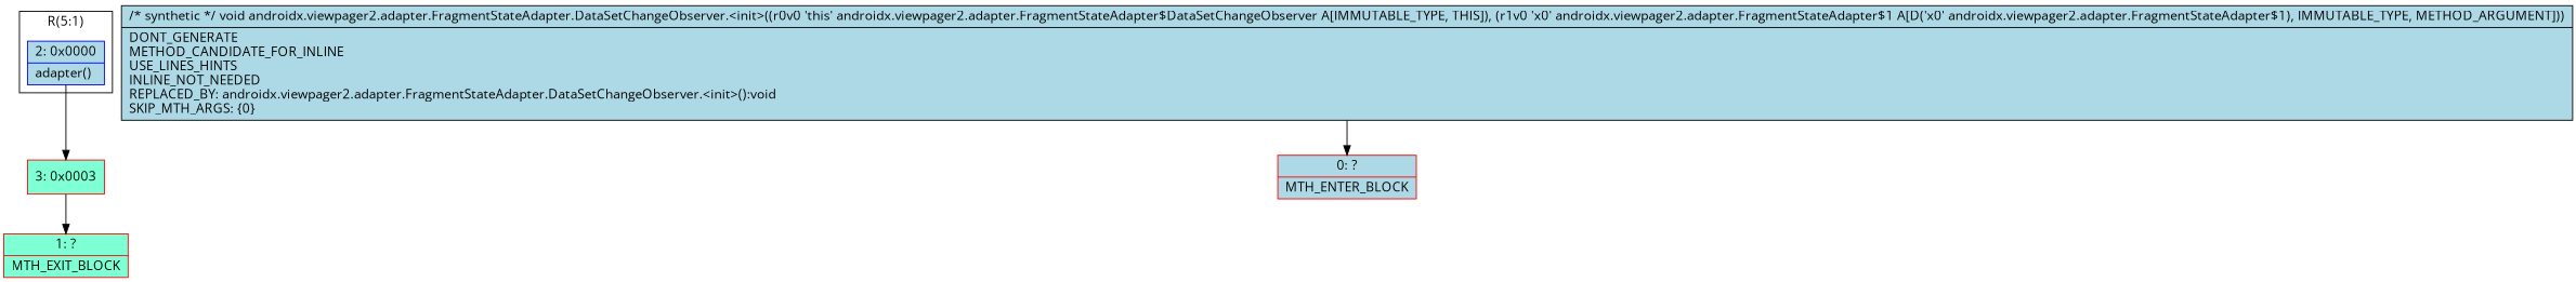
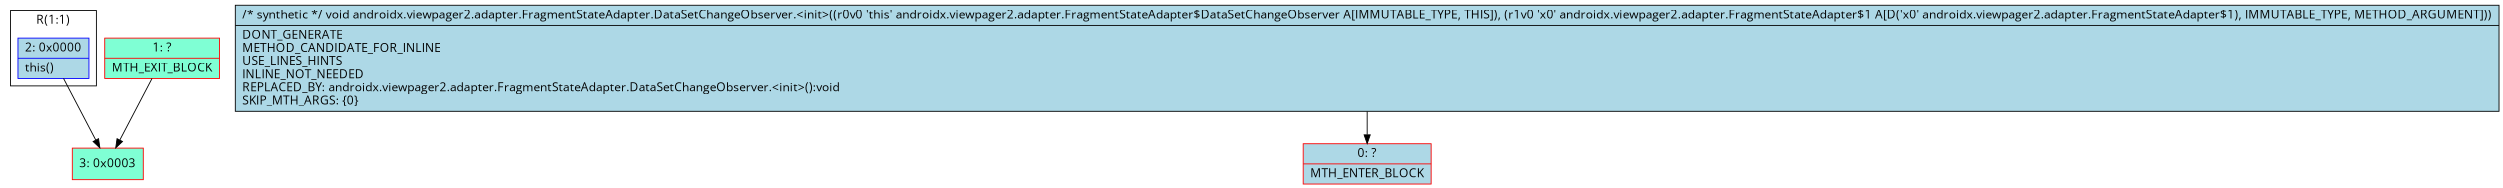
  digraph {
    fontname="Open Sans"
    node [color=red fillcolor=lightblue fontname="Open Sans" shape=record style=filled]
    edge [fontname="Open Sans" style=solid]
-   n1 [color=blue label="{2\:\ 0x0000|adapter()\l}"]
+   n1 [color=blue label="{2\:\ 0x0000|this()\l}"]
    n2 [fillcolor=aquamarine label="{3\:\ 0x0003}"]
    n3 [fillcolor=aquamarine label="{1\:\ ?|MTH_EXIT_BLOCK\l}"]
    n4 [label="{0\:\ ?|MTH_ENTER_BLOCK\l}"]
    n5 [label="{\/* synthetic *\/ void androidx.viewpager2.adapter.FragmentStateAdapter.DataSetChangeObserver.\<init\>((r0v0 'this' androidx.viewpager2.adapter.FragmentStateAdapter$DataSetChangeObserver A[IMMUTABLE_TYPE, THIS]), (r1v0 'x0' androidx.viewpager2.adapter.FragmentStateAdapter$1 A[D('x0' androidx.viewpager2.adapter.FragmentStateAdapter$1), IMMUTABLE_TYPE, METHOD_ARGUMENT]))  | DONT_GENERATE\lMETHOD_CANDIDATE_FOR_INLINE\lUSE_LINES_HINTS\lINLINE_NOT_NEEDED\lREPLACED_BY: androidx.viewpager2.adapter.FragmentStateAdapter.DataSetChangeObserver.\<init\>():void\lSKIP_MTH_ARGS: \{0\}\l}" color=""]
    subgraph cluster_1 {
-     label="R(5:1)"
+     label="R(1:1)"
      n1
    }
    n1 -> n2
-   n2 -> n3
+   n3 -> n2
    n5 -> n4
  }
